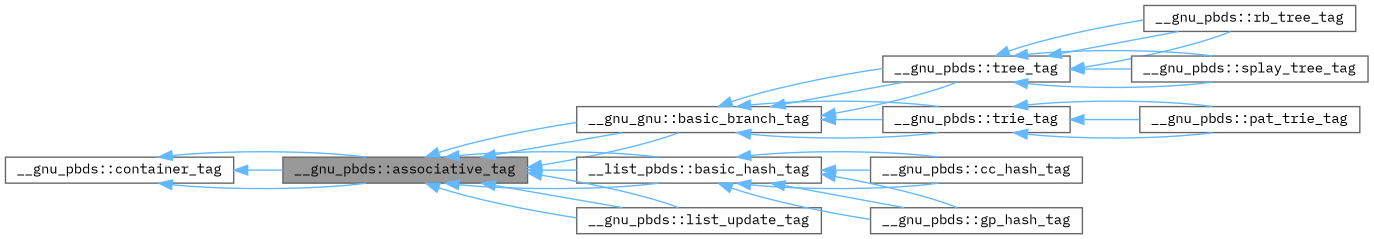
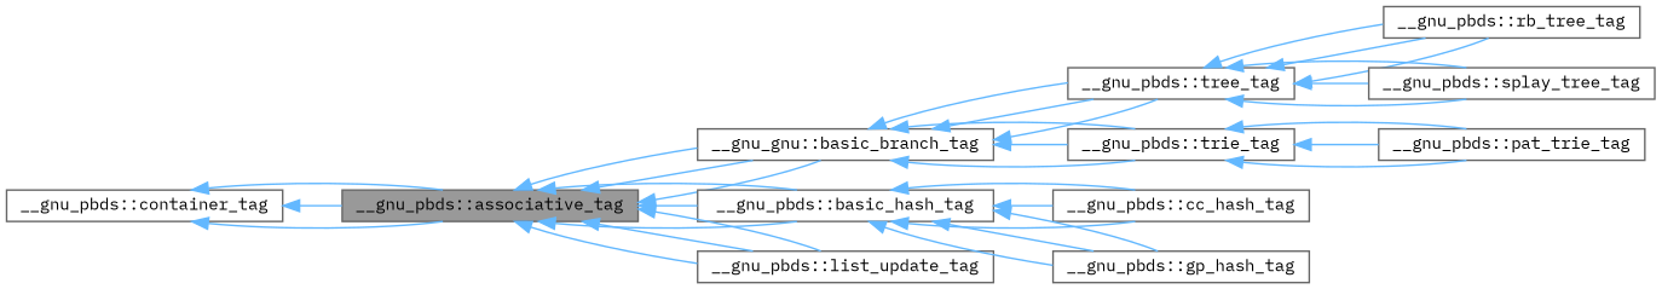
  digraph {
    fontname="IBM Plex Mono"
    rankdir=LR
    node [color=gray40 fillcolor=white fontname="IBM Plex Mono" fontsize=10 shape=box style=filled]
    edge [color=steelblue1 dir=back fontname="IBM Plex Mono" fontsize=10 labelfontname=Helvetica labelfontsize=10 style=solid]
    n1 [fillcolor=grey60 fontcolor=black height=0.2 label="__gnu_pbds::associative_tag" width=0.4]
    n2 [height=0.2 label="__gnu_gnu::basic_branch_tag" width=0.4]
-   n3 [height=0.2 label="__list_pbds::basic_hash_tag" width=0.4]
+   n3 [height=0.2 label="__gnu_pbds::basic_hash_tag" width=0.4]
    n4 [height=0.2 label="__gnu_pbds::list_update_tag" width=0.4]
    n5 [height=0.2 label="__gnu_pbds::tree_tag" width=0.4]
    n6 [height=0.2 label="__gnu_pbds::trie_tag" width=0.4]
    n7 [height=0.2 label="__gnu_pbds::cc_hash_tag" width=0.4]
    n8 [height=0.2 label="__gnu_pbds::gp_hash_tag" width=0.4]
    n9 [height=0.2 label="__gnu_pbds::container_tag" width=0.4]
    n10 [height=0.2 label="__gnu_pbds::rb_tree_tag" width=0.4]
    n11 [height=0.2 label="__gnu_pbds::splay_tree_tag" width=0.4]
    n12 [height=0.2 label="__gnu_pbds::pat_trie_tag" width=0.4]
    n1 -> n2
    n1 -> n2
    n1 -> n2
    n1 -> n3
    n1 -> n3
    n1 -> n3
    n1 -> n4
    n1 -> n4
    n1 -> n4
    n2 -> n5
    n2 -> n5
    n2 -> n5
    n2 -> n6
    n2 -> n6
    n2 -> n6
    n3 -> n7
    n3 -> n7
    n3 -> n7
    n3 -> n8
    n3 -> n8
    n3 -> n8
    n5 -> n10
    n5 -> n10
    n5 -> n10
    n5 -> n11
    n5 -> n11
    n5 -> n11
    n6 -> n12
    n6 -> n12
    n6 -> n12
    n9 -> n1
    n9 -> n1
    n9 -> n1
  }
